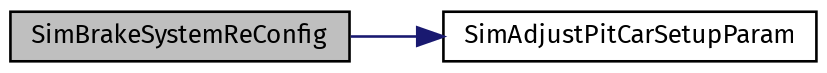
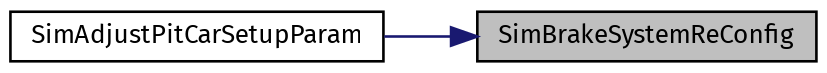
  digraph {
    rankdir=LR
    fontname="Fira Sans"
    node [color=black fontname="Fira Sans" fontsize=10 shape=record style=filled]
    n1 [fillcolor=grey75 fontcolor=black height=0.2 label=SimBrakeSystemReConfig width=0.4]
    n2 [fillcolor=white height=0.2 label=SimAdjustPitCarSetupParam width=0.4]
-   n1 -> n2 [color=midnightblue fontname="Fira Sans" fontsize=10 labelfontname=Helvetica labelfontsize=10 style=solid]
+   n2 -> n1 [color=midnightblue fontname="Fira Sans" fontsize=10 labelfontname=Helvetica labelfontsize=10 style=solid]
  }
